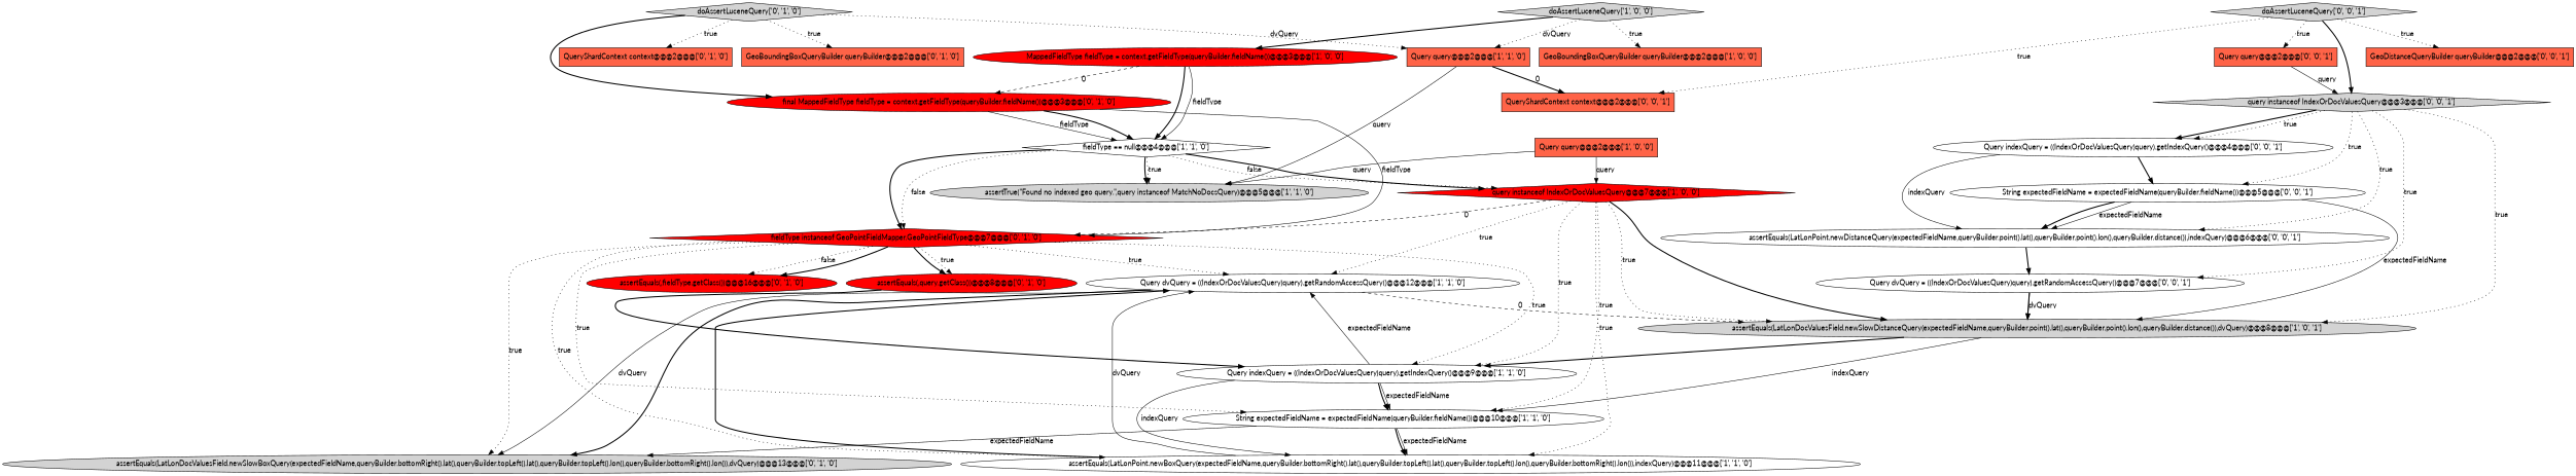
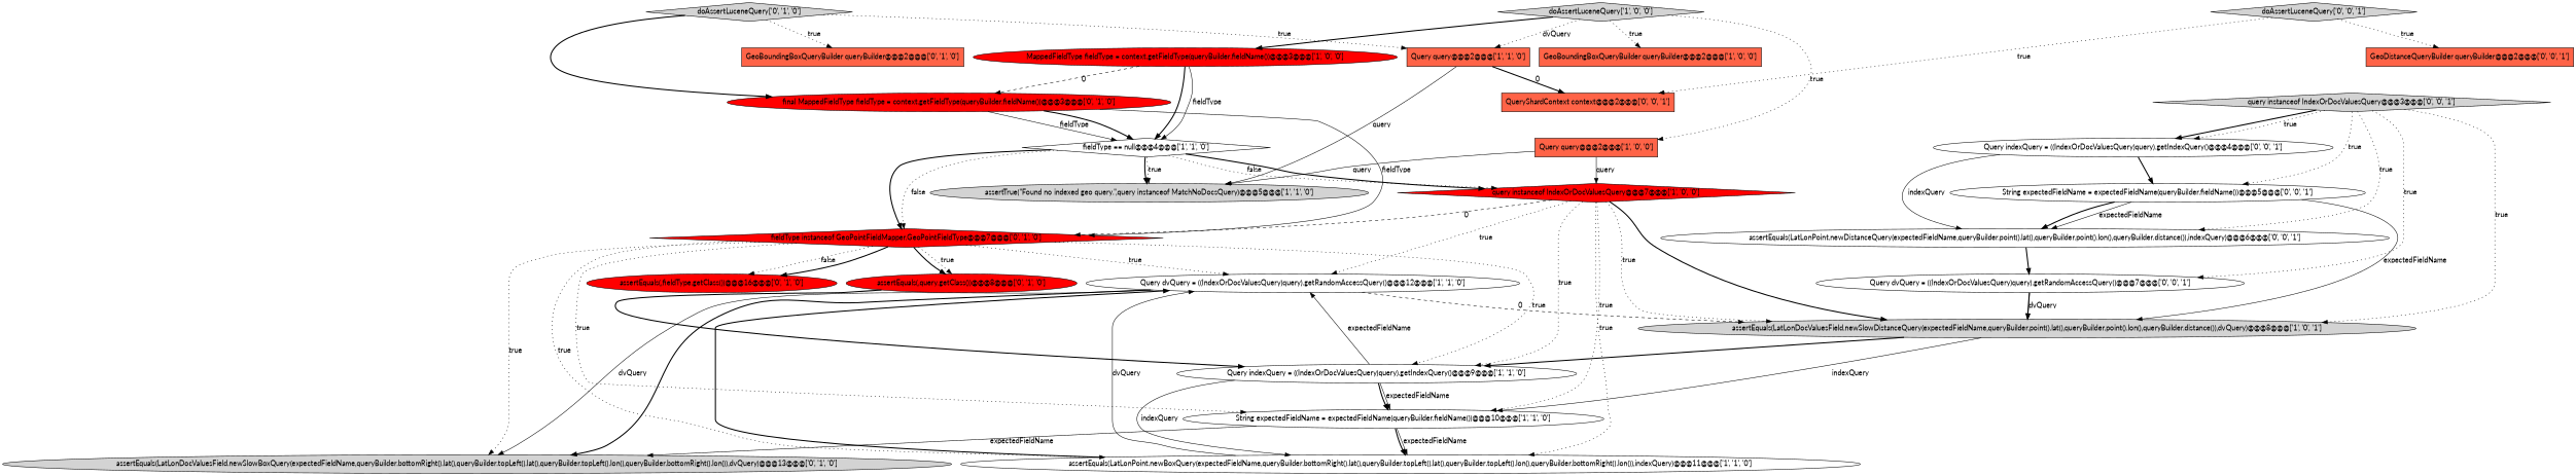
  digraph {
    fontname=Lato
    node [fillcolor=white fontname=Lato shape=ellipse style=filled]
    edge [fontname=Lato style=dotted]
    n1 [fillcolor=red label="query instanceof IndexOrDocValuesQuery@@@7@@@['1', '0', '0']" shape=diamond]
    n2 [label="Query dvQuery = ((IndexOrDocValuesQuery)query).getRandomAccessQuery()@@@12@@@['1', '1', '0']"]
    n3 [fillcolor=lightgray label="assertEquals(LatLonDocValuesField.newSlowDistanceQuery(expectedFieldName,queryBuilder.point().lat(),queryBuilder.point().lon(),queryBuilder.distance()),dvQuery)@@@8@@@['1', '0', '1']"]
    n4 [label="String expectedFieldName = expectedFieldName(queryBuilder.fieldName())@@@10@@@['1', '1', '0']"]
    n5 [label="Query indexQuery = ((IndexOrDocValuesQuery)query).getIndexQuery()@@@9@@@['1', '1', '0']"]
    n6 [label="assertEquals(LatLonPoint.newBoxQuery(expectedFieldName,queryBuilder.bottomRight().lat(),queryBuilder.topLeft().lat(),queryBuilder.topLeft().lon(),queryBuilder.bottomRight().lon()),indexQuery)@@@11@@@['1', '1', '0']"]
    n7 [fillcolor=red label="fieldType instanceof GeoPointFieldMapper.GeoPointFieldType@@@7@@@['0', '1', '0']" shape=diamond]
    n8 [fillcolor=lightgray label="assertEquals(LatLonDocValuesField.newSlowBoxQuery(expectedFieldName,queryBuilder.bottomRight().lat(),queryBuilder.topLeft().lat(),queryBuilder.topLeft().lon(),queryBuilder.bottomRight().lon()),dvQuery)@@@13@@@['0', '1', '0']"]
    n9 [fillcolor=red label="assertEquals(,fieldType.getClass())@@@16@@@['0', '1', '0']"]
    n10 [fillcolor=red label="assertEquals(,query.getClass())@@@8@@@['0', '1', '0']"]
    n11 [fillcolor=tomato label="GeoBoundingBoxQueryBuilder queryBuilder@@@2@@@['1', '0', '0']" shape=box]
    n12 [fillcolor=tomato label="QueryShardContext context@@@2@@@['0', '0', '1']" shape=box]
    n13 [label="Query indexQuery = ((IndexOrDocValuesQuery)query).getIndexQuery()@@@4@@@['0', '0', '1']"]
    n14 [label="assertEquals(LatLonPoint.newDistanceQuery(expectedFieldName,queryBuilder.point().lat(),queryBuilder.point().lon(),queryBuilder.distance()),indexQuery)@@@6@@@['0', '0', '1']"]
    n15 [label="String expectedFieldName = expectedFieldName(queryBuilder.fieldName())@@@5@@@['0', '0', '1']"]
    n16 [label="Query dvQuery = ((IndexOrDocValuesQuery)query).getRandomAccessQuery()@@@7@@@['0', '0', '1']"]
-   n17 [fillcolor=tomato label="Query query@@@2@@@['0', '0', '1']" shape=box]
    n18 [fillcolor=lightgray label="query instanceof IndexOrDocValuesQuery@@@3@@@['0', '0', '1']" shape=diamond]
    n19 [fillcolor=tomato label="GeoDistanceQueryBuilder queryBuilder@@@2@@@['0', '0', '1']" shape=box]
    n20 [fillcolor=lightgray label="doAssertLuceneQuery['0', '1', '0']" shape=diamond]
-   n21 [fillcolor=tomato label="QueryShardContext context@@@2@@@['0', '1', '0']" shape=box]
    n22 [fillcolor=tomato label="GeoBoundingBoxQueryBuilder queryBuilder@@@2@@@['0', '1', '0']" shape=box]
    n23 [fillcolor=tomato label="Query query@@@2@@@['1', '1', '0']" shape=box]
    n24 [fillcolor=red label="final MappedFieldType fieldType = context.getFieldType(queryBuilder.fieldName())@@@3@@@['0', '1', '0']"]
    n25 [fillcolor=lightgray label="assertTrue(\"Found no indexed geo query.\",query instanceof MatchNoDocsQuery)@@@5@@@['1', '1', '0']"]
    n26 [label="fieldType == null@@@4@@@['1', '1', '0']" shape=diamond]
    n27 [fillcolor=lightgray label="doAssertLuceneQuery['0', '0', '1']" shape=diamond]
    n28 [fillcolor=red label="MappedFieldType fieldType = context.getFieldType(queryBuilder.fieldName())@@@3@@@['1', '0', '0']"]
    n29 [fillcolor=tomato label="Query query@@@2@@@['1', '0', '0']" shape=box]
    n30 [fillcolor=lightgray label="doAssertLuceneQuery['1', '0', '0']" shape=diamond]
    n1 -> n2 [label=true]
    n1 -> n3 [label=true]
    n1 -> n3 [style=bold]
    n1 -> n4 [label=true]
    n1 -> n5 [label=true]
    n1 -> n6 [label=true]
    n1 -> n7 [label=0 style=dashed]
    n2 -> n3 [label=0 style=dashed]
    n2 -> n8 [style=bold]
    n2 -> n8 [label=dvQuery style=solid]
    n3 -> n4 [label=indexQuery style=solid]
    n3 -> n5 [style=bold]
    n4 -> n6 [style=bold]
    n4 -> n6 [label=expectedFieldName style=solid]
    n4 -> n8 [label=expectedFieldName style=solid]
    n5 -> n2 [label=expectedFieldName style=solid]
    n5 -> n4 [label=expectedFieldName style=solid]
    n5 -> n4 [style=bold]
    n5 -> n6 [label=indexQuery style=solid]
    n6 -> n2 [label=dvQuery style=solid]
    n6 -> n2 [style=bold]
    n7 -> n2 [label=true]
    n7 -> n4 [label=true]
    n7 -> n5 [label=true]
    n7 -> n6 [label=true]
    n7 -> n8 [label=true]
    n7 -> n9 [label=false]
    n7 -> n9 [style=bold]
    n7 -> n10 [style=bold]
    n7 -> n10 [label=true]
    n10 -> n5 [style=bold]
    n13 -> n14 [label=indexQuery style=solid]
    n13 -> n15 [style=bold]
    n14 -> n16 [style=bold]
    n15 -> n3 [label=expectedFieldName style=solid]
    n15 -> n14 [label=expectedFieldName style=solid]
    n15 -> n14 [style=bold]
    n16 -> n3 [label=dvQuery style=solid]
    n16 -> n3 [style=bold]
-   n17 -> n18 [label=query style=solid]
    n18 -> n3 [label=true]
    n18 -> n13 [style=bold]
    n18 -> n13 [label=true]
    n18 -> n14 [label=true]
    n18 -> n15 [label=true]
    n18 -> n16 [label=true]
-   n20 -> n21 [label=true]
    n20 -> n22 [label=true]
-   n20 -> n23 [label=dvQuery]
+   n20 -> n23 [label=true]
    n20 -> n24 [style=bold]
    n23 -> n12 [label=0 style=bold]
    n23 -> n25 [label=query style=solid]
    n24 -> n7 [label=fieldType style=solid]
    n24 -> n26 [label=fieldType style=solid]
    n24 -> n26 [style=bold]
    n26 -> n1 [label=false]
    n26 -> n1 [style=bold]
    n26 -> n7 [style=bold]
    n26 -> n7 [label=false]
    n26 -> n25 [style=bold]
    n26 -> n25 [label=true]
    n27 -> n12 [label=true]
-   n27 -> n17 [label=true]
-   n27 -> n18 [style=bold]
    n27 -> n19 [label=true]
    n28 -> n24 [label=0 style=dashed]
    n28 -> n26 [style=bold]
    n28 -> n26 [label=fieldType style=solid]
    n29 -> n1 [label=query style=solid]
    n29 -> n25 [label=query style=solid]
    n30 -> n11 [label=true]
    n30 -> n23 [label=dvQuery]
    n30 -> n28 [style=bold]
+   n30 -> n29 [label=true]
  }
